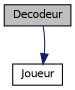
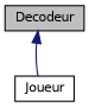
  digraph {
    node [color=black fontname=Helvetica fontsize=10 shape=record style=filled]
    n1 [fillcolor=grey75 fontcolor=black height=0.2 label=Decodeur width=0.4]
    n2 [fillcolor=white height=0.2 label=Joueur width=0.4]
-   n2 -> n1 [color=midnightblue dir=back fontname=Helvetica fontsize=10 labelfontname=Helvetica labelfontsize=10 style=solid]
+   n1 -> n2 [color=midnightblue dir=back fontname=Helvetica fontsize=10 labelfontname=Helvetica labelfontsize=10 style=solid]
  }
